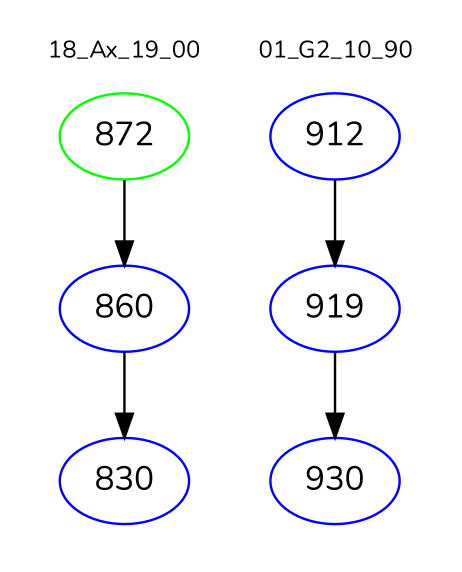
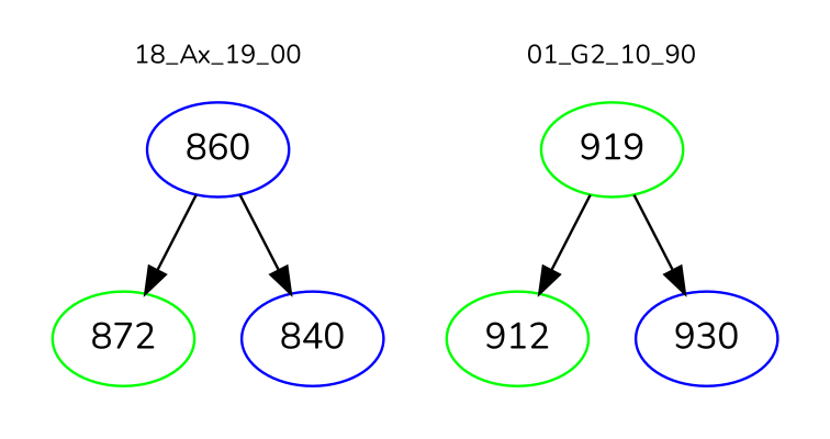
  digraph {
    fontname=Nunito
    node [color=blue fontname=Nunito]
    edge [color=black fontname=Nunito]
    n1 [color=green label=872]
    n2 [label=860]
-   n3 [label=830]
-   n4 [label=912]
-   n5 [label=919]
+   n3 [label=840]
+   n4 [color=green label=912]
+   n5 [color=green label=919]
    n6 [label=930]
    subgraph cluster_1 {
      color=white
      fontsize=10
      label="18_Ax_19_00"
      n1
      n2
      n3
    }
    subgraph cluster_2 {
      color=white
      fontsize=10
      label="01_G2_10_90"
      n4
      n5
      n6
    }
-   n1 -> n2
+   n2 -> n1
    n2 -> n3
-   n4 -> n5
+   n5 -> n4
    n5 -> n6
  }
